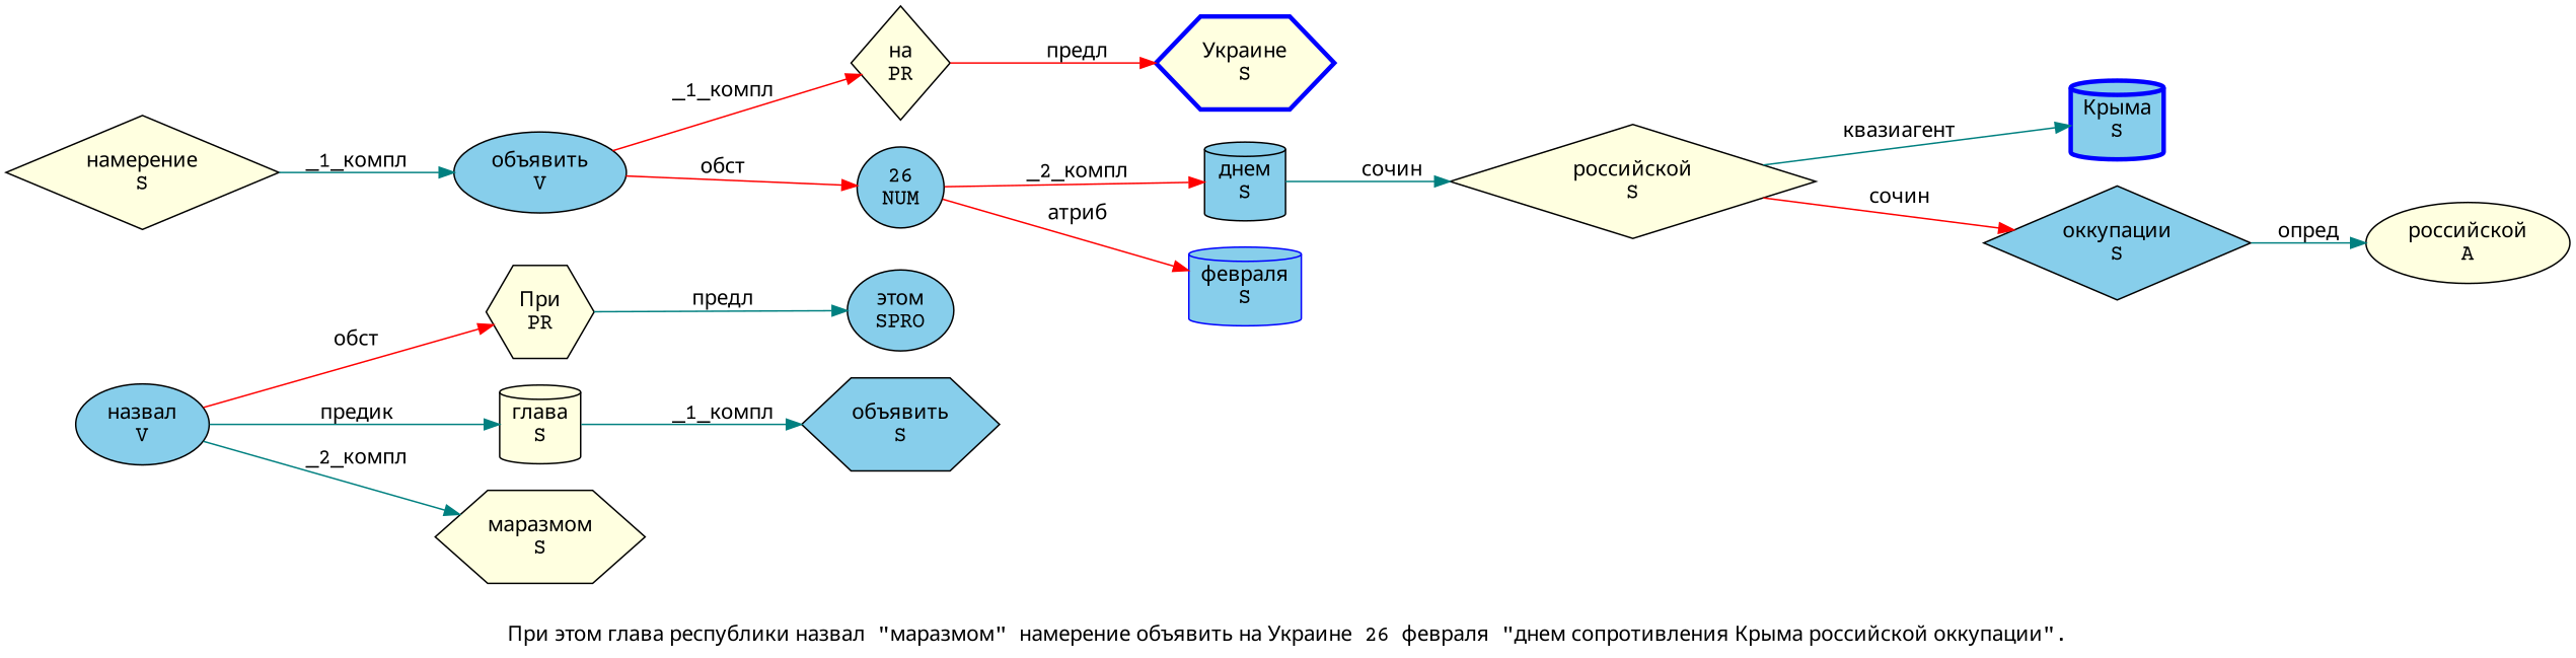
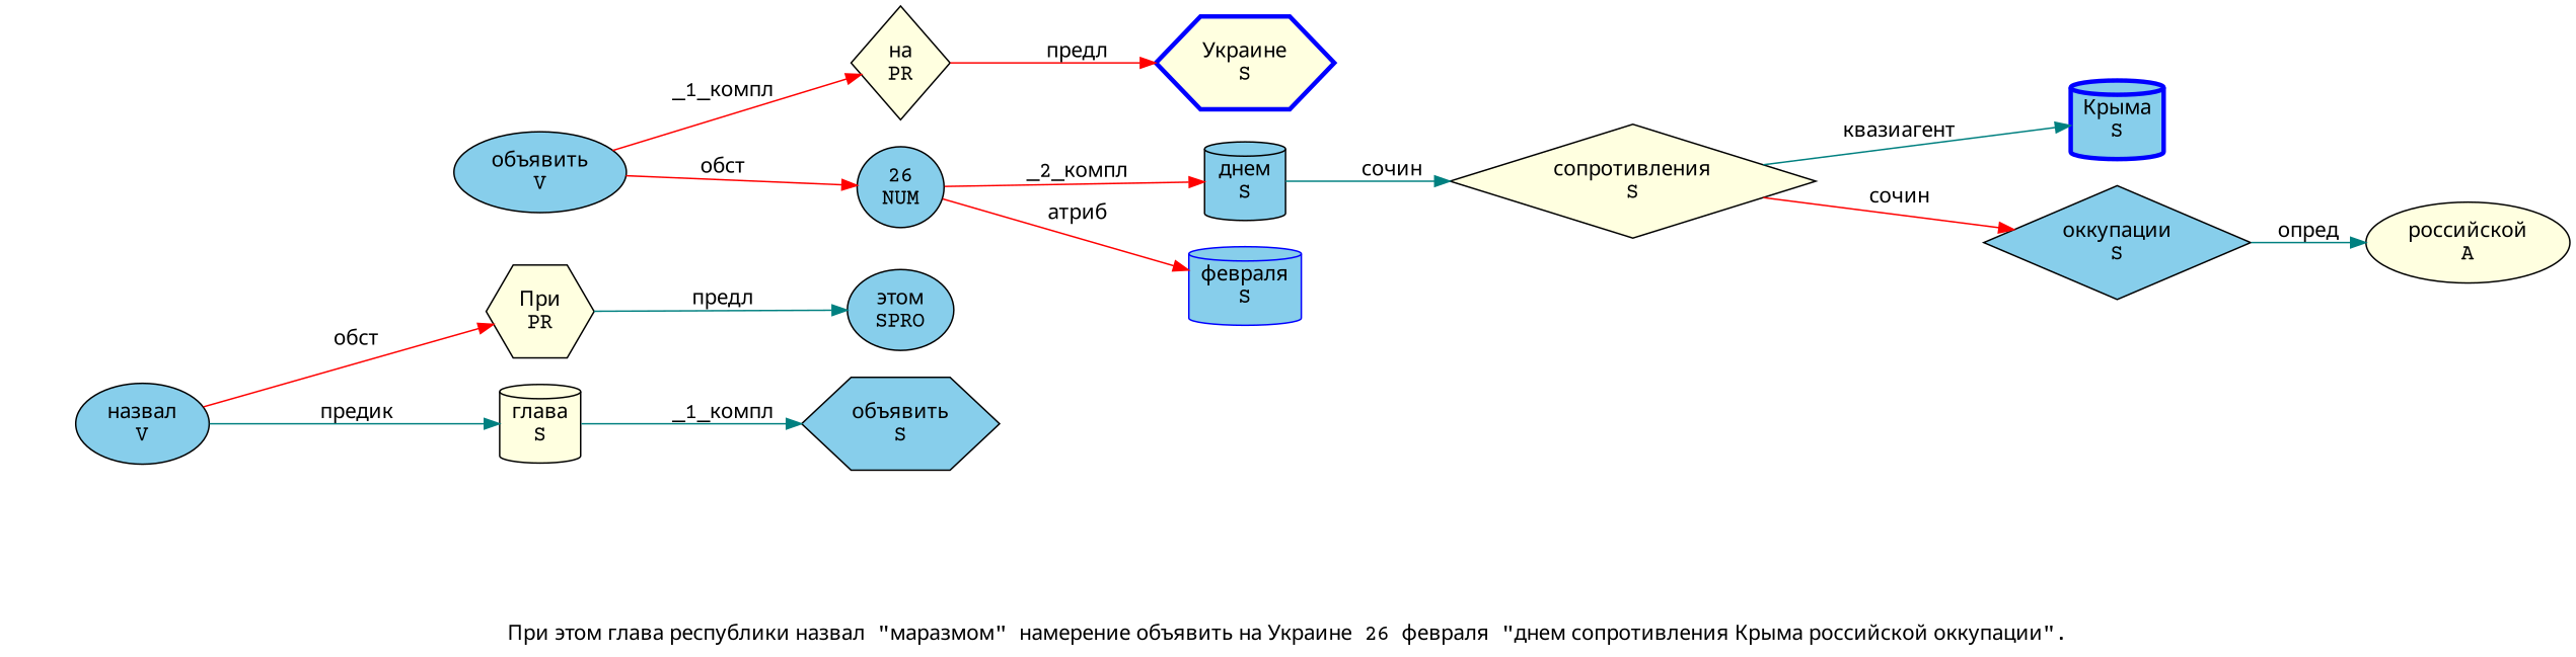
  digraph {
    fontname="Courier Prime"
    label="При этом глава республики назвал \"маразмом\" намерение объявить на Украине 26 февраля \"днем сопротивления Крыма российской оккупации\"."
    rankdir=LR
    node [fillcolor=skyblue fontname="Courier Prime" penwidth=1 shape=ellipse style=filled]
    edge [color=teal fontname="Courier Prime"]
    n1 [fillcolor=lightyellow label="При\nPR" shape=hexagon]
    n2 [label="этом\nSPRO"]
    n3 [fillcolor=lightyellow label="глава\nS" shape=cylinder]
    n4 [label="объявить\nS" shape=hexagon]
    n5 [label="назвал\nV"]
-   n6 [fillcolor=lightyellow label="маразмом\nS" shape=hexagon]
-   n7 [fillcolor=lightyellow label="намерение\nS" shape=diamond]
    n8 [label="объявить\nV"]
    n9 [fillcolor=lightyellow label="на\nPR" shape=diamond]
    n10 [label="26\nNUM"]
    n11 [color=blue fillcolor=lightyellow label="Украине\nS" penwidth=3 shape=hexagon]
    n12 [label="днем\nS" shape=cylinder]
    n13 [color=blue label="февраля\nS" shape=cylinder]
-   n14 [fillcolor=lightyellow label="российской\nS" shape=diamond]
+   n14 [fillcolor=lightyellow label="сопротивления\nS" shape=diamond]
    n15 [color=blue label="Крыма\nS" penwidth=3 shape=cylinder]
    n16 [label="оккупации\nS" shape=diamond]
    n17 [fillcolor=lightyellow label="российской\nA"]
    n1 -> n2 [label="предл"]
    n3 -> n4 [label="_1_компл"]
    n5 -> n1 [color=red label="обст"]
    n5 -> n3 [label="предик"]
-   n5 -> n6 [label="_2_компл"]
-   n7 -> n8 [label="_1_компл"]
    n8 -> n9 [color=red label="_1_компл"]
    n8 -> n10 [color=red label="обст"]
    n9 -> n11 [color=red label="предл"]
    n10 -> n12 [color=red label="_2_компл"]
    n10 -> n13 [color=red label="атриб"]
    n12 -> n14 [label="сочин"]
    n14 -> n15 [label="квазиагент"]
    n14 -> n16 [color=red label="сочин"]
    n16 -> n17 [label="опред"]
  }
